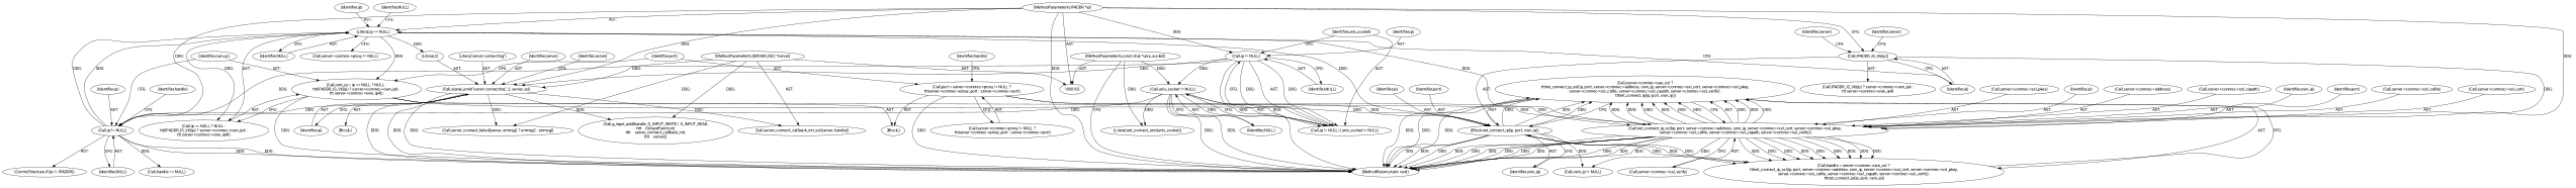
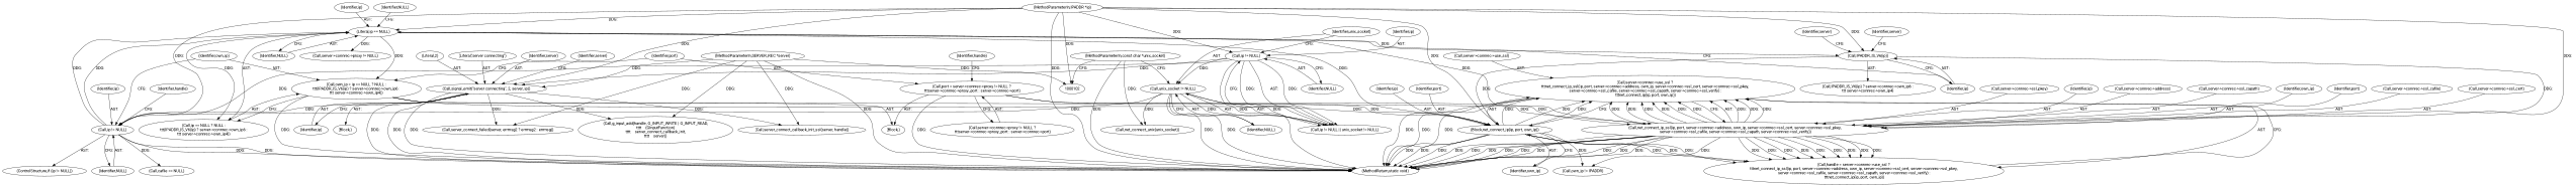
  digraph {
    fontname=Roboto
    node [fontname=Roboto]
    edge [fontname=Roboto]
    n1 [label="(Call,server->connrec->use_ssl ?\n\t\t\tnet_connect_ip_ssl(ip, port, server->connrec->address, own_ip, server->connrec->ssl_cert, server->connrec->ssl_pkey,\n server->connrec->ssl_cafile, server->connrec->ssl_capath, server->connrec->ssl_verify) :\n \t\t\tnet_connect_ip(ip, port, own_ip))"]
    n2 [label="(Call,net_connect_ip_ssl(ip, port, server->connrec->address, own_ip, server->connrec->ssl_cert, server->connrec->ssl_pkey,\n server->connrec->ssl_cafile, server->connrec->ssl_capath, server->connrec->ssl_verify))"]
    n3 [label="(Block,net_connect_ip(ip, port, own_ip))"]
    n4 [label="(MethodReturn,static void)"]
    n5 [label="(Call,handle = server->connrec->use_ssl ?\n\t\t\tnet_connect_ip_ssl(ip, port, server->connrec->address, own_ip, server->connrec->ssl_cert, server->connrec->ssl_pkey,\n server->connrec->ssl_cafile, server->connrec->ssl_capath, server->connrec->ssl_verify) :\n \t\t\tnet_connect_ip(ip, port, own_ip))"]
-   n6 [label="(Call,own_ip != NULL)"]
-   n7 [label="(Call,server->connrec->ssl_verify)"]
+   n6 [label="(Call,own_ip != IPADDR)"]
    n8 [label="(Identifier,own_ip)"]
    n9 [label="(Literal,ip == NULL)"]
    n10 [label="(Call,IPADDR_IS_V6(ip))"]
    n11 [label="(Call,own_ip = ip == NULL ? NULL :\n\t\t\t(IPADDR_IS_V6(ip) ? server->connrec->own_ip6 :\n\t\t\t server->connrec->own_ip4))"]
    n12 [label="(Identifier,NULL)"]
    n13 [label="(Call,server->connrec->proxy != NULL)"]
    n14 [label="(Call,ip == NULL ? NULL :\n\t\t\t(IPADDR_IS_V6(ip) ? server->connrec->own_ip6 :\n\t\t\t server->connrec->own_ip4))"]
    n15 [label="(Call,IPADDR_IS_V6(ip) ? server->connrec->own_ip6 :\n\t\t\t server->connrec->own_ip4)"]
    n16 [label="(Identifier,ip)"]
    n17 [label="(Block,)"]
    n18 [label="(Call,ip != NULL)"]
-   n19 [label="(ControlStructure,if (ip != IPADDR))"]
+   n19 [label="(ControlStructure,if (ip != NULL))"]
    n20 [label="(Identifier,NULL)"]
-   n21 [label="(Call,handle == NULL)"]
+   n21 [label="(Call,cafile == NULL)"]
    n22 [label="(Call,signal_emit(\"server connecting\", 2, server, ip))"]
    n23 [label="(Identifier,ip)"]
    n24 [label="(Call,g_input_add(handle, G_INPUT_WRITE | G_INPUT_READ,\n\t\t\t\t    (GInputFunction)\n\t\t\t\t    server_connect_callback_init,\n\t\t\t\t    server))"]
    n25 [label="(Call,server_connect_failed(server, errmsg2 ? errmsg2 : errmsg))"]
    n26 [label="(Call,server_connect_callback_init_ssl(server, handle))"]
    n27 [label="(Block,)"]
    n28 [label="(MethodParameterIn,SERVER_REC *server)"]
    1000102
    n30 [label="(Call,ip != NULL)"]
    n31 [label="(Call,unix_socket != NULL)"]
    n32 [label="(Call,ip != NULL || unix_socket != NULL)"]
    n33 [label="(Identifier,NULL)"]
-   n34 [label="(Literal,net_connect_unix(unix_socket))"]
+   n34 [label="(Call,net_connect_unix(unix_socket))"]
    n35 [label="(Identifier,NULL)"]
    n36 [label="(MethodParameterIn,IPADDR *ip)"]
    n37 [label="(MethodParameterIn,const char *unix_socket)"]
    n38 [label="(Call,port = server->connrec->proxy != NULL ?\n \t\t\tserver->connrec->proxy_port : server->connrec->port)"]
    n39 [label="(Call,server->connrec->proxy != NULL ?\n \t\t\tserver->connrec->proxy_port : server->connrec->port)"]
    n40 [label="(Literal,\"server connecting\")"]
    n41 [label="(Call,server->connrec->ssl_pkey)"]
    n42 [label="(Identifier,ip)"]
    n43 [label="(Identifier,NULL)"]
    n44 [label="(Identifier,own_ip)"]
    n45 [label="(Call,server->connrec->address)"]
    n46 [label="(Call,server->connrec->ssl_capath)"]
    n47 [label="(Identifier,ip)"]
    n48 [label="(Identifier,ip)"]
    n49 [label="(Identifier,server)"]
    n50 [label="(Identifier,ip)"]
    n51 [label="(Identifier,handle)"]
    n52 [label="(Identifier,unix_socket)"]
    n53 [label="(Identifier,ip)"]
    n54 [label="(Identifier,server)"]
    n55 [label="(Identifier,server)"]
    n56 [label="(Identifier,own_ip)"]
    n57 [label="(Literal,2)"]
    n58 [label="(Identifier,server)"]
    n59 [label="(Identifier,port)"]
    n60 [label="(Identifier,port)"]
    n61 [label="(Identifier,handle)"]
    n62 [label="(Identifier,port)"]
    n63 [label="(Call,server->connrec->ssl_cafile)"]
    n64 [label="(Call,server->connrec->ssl_cert)"]
+   n65 [label="(Call,server->connrec->use_ssl)"]
    n1 -> n2 [label="CFG: "]
    n1 -> n3 [label="CFG: "]
    n1 -> n4 [label="DDG: "]
    n1 -> n4 [label="DDG: "]
    n1 -> n4 [label="DDG: "]
    n1 -> n5 [label="AST: "]
    n2 -> n1 [label="AST: "]
    n2 -> n1 [label="DDG: "]
    n2 -> n1 [label="DDG: "]
    n2 -> n1 [label="DDG: "]
    n2 -> n1 [label="DDG: "]
    n2 -> n1 [label="DDG: "]
    n2 -> n1 [label="DDG: "]
    n2 -> n1 [label="DDG: "]
    n2 -> n1 [label="DDG: "]
    n2 -> n1 [label="DDG: "]
    n2 -> n4 [label="DDG: "]
    n2 -> n4 [label="DDG: "]
    n2 -> n4 [label="DDG: "]
    n2 -> n4 [label="DDG: "]
    n2 -> n4 [label="DDG: "]
    n2 -> n4 [label="DDG: "]
    n2 -> n4 [label="DDG: "]
    n2 -> n4 [label="DDG: "]
    n2 -> n4 [label="DDG: "]
    n2 -> n5 [label="DDG: "]
    n2 -> n5 [label="DDG: "]
    n2 -> n5 [label="DDG: "]
    n2 -> n5 [label="DDG: "]
    n2 -> n5 [label="DDG: "]
    n2 -> n5 [label="DDG: "]
    n2 -> n5 [label="DDG: "]
    n2 -> n5 [label="DDG: "]
    n2 -> n5 [label="DDG: "]
    n2 -> n6 [label="DDG: "]
-   n2 -> n7 [label="CFG: "]
    n3 -> n1 [label="AST: "]
    n3 -> n1 [label="DDG: "]
    n3 -> n1 [label="DDG: "]
    n3 -> n1 [label="DDG: "]
    n3 -> n4 [label="DDG: "]
    n3 -> n4 [label="DDG: "]
    n3 -> n4 [label="DDG: "]
    n3 -> n5 [label="DDG: "]
    n3 -> n5 [label="DDG: "]
    n3 -> n5 [label="DDG: "]
    n3 -> n6 [label="DDG: "]
    n3 -> n8 [label="CFG: "]
    n5 -> n1 [label="CFG: "]
-   n7 -> n2 [label="AST: "]
    n8 -> n3 [label="AST: "]
    n9 -> n2 [label="DDG: "]
    n9 -> n3 [label="DDG: "]
-   n9 -> n57 [label="DDG: "]
+   n9 -> n10 [label="DDG: "]
    n9 -> n11 [label="DDG: "]
    n9 -> n12 [label="CFG: "]
-   n9 -> n13 [label="CFG: "]
+   n9 -> n13 [label="DDG: "]
    n9 -> n14 [label="AST: "]
    n9 -> n14 [label="DDG: "]
    n10 -> n2 [label="DDG: "]
-   n10 -> n3 [label="AST: "]
+   n10 -> n3 [label="DDG: "]
    n10 -> n15 [label="AST: "]
    n10 -> n16 [label="CFG: "]
    n11 -> n2 [label="DDG: "]
    n11 -> n3 [label="DDG: "]
    n11 -> n4 [label="DDG: "]
    n11 -> n14 [label="CFG: "]
    n11 -> n17 [label="AST: "]
    n12 -> n9 [label="AST: "]
    n14 -> n11 [label="AST: "]
    n16 -> n9 [label="CFG: "]
    n16 -> n10 [label="AST: "]
    n18 -> n4 [label="DDG: "]
    n18 -> n4 [label="DDG: "]
    n18 -> n9 [label="DDG: "]
    n18 -> n9 [label="DDG: "]
    n18 -> n19 [label="AST: "]
    n18 -> n20 [label="CFG: "]
    n18 -> n21 [label="DDG: "]
    n20 -> n18 [label="AST: "]
    n22 -> n4 [label="DDG: "]
    n22 -> n4 [label="DDG: "]
    n22 -> n4 [label="DDG: "]
    n22 -> n18 [label="DDG: "]
    n22 -> n23 [label="CFG: "]
    n22 -> n24 [label="DDG: "]
    n22 -> n25 [label="DDG: "]
    n22 -> n26 [label="DDG: "]
    n22 -> n27 [label="AST: "]
    n23 -> n22 [label="AST: "]
+   n28 -> n4 [label="DDG: "]
    n28 -> n22 [label="DDG: "]
    n28 -> n24 [label="DDG: "]
    n28 -> n25 [label="DDG: "]
-   n28 -> n26 [label="AST: "]
-   n28 -> 1000102 [label="AST: "]
+   n28 -> n26 [label="DDG: "]
+   n28 -> 1000102 [label="DDG: "]
    n30 -> n4 [label="DDG: "]
    n30 -> n18 [label="DDG: "]
    n30 -> n22 [label="DDG: "]
    n30 -> n31 [label="DDG: "]
    n30 -> n32 [label="AST: "]
    n30 -> n32 [label="DDG: "]
    n30 -> n32 [label="DDG: "]
    n30 -> n33 [label="CFG: "]
    n31 -> n4 [label="DDG: "]
    n31 -> n4 [label="DDG: "]
    n31 -> n18 [label="DDG: "]
    n31 -> n32 [label="AST: "]
    n31 -> n32 [label="DDG: "]
    n31 -> n32 [label="DDG: "]
    n31 -> n34 [label="DDG: "]
    n31 -> n35 [label="CFG: "]
    n32 -> n30 [label="CFG: "]
-   n32 -> n31 [label="CFG: "]
+   n32 -> n31 [label="AST: "]
    n33 -> n30 [label="AST: "]
    n35 -> n31 [label="AST: "]
    n36 -> n2 [label="DDG: "]
+   n36 -> n3 [label="DDG: "]
    n36 -> n4 [label="DDG: "]
-   n36 -> n9 [label="AST: "]
-   n36 -> n10 [label="CFG: "]
+   n36 -> n9 [label="DDG: "]
+   n36 -> n10 [label="DDG: "]
    n36 -> n18 [label="DDG: "]
    n36 -> n22 [label="DDG: "]
-   n36 -> 1000102 [label="AST: "]
+   n36 -> 1000102 [label="DDG: "]
    n36 -> n30 [label="DDG: "]
-   n37 -> n4 [label="CFG: "]
-   n37 -> 1000102 [label="AST: "]
-   n37 -> n31 [label="DDG: "]
+   n37 -> n4 [label="DDG: "]
+   n37 -> 1000102 [label="CFG: "]
+   n37 -> n31 [label="CFG: "]
    n37 -> n34 [label="DDG: "]
    n38 -> n2 [label="DDG: "]
    n38 -> n3 [label="DDG: "]
    n38 -> n4 [label="DDG: "]
    n38 -> n17 [label="AST: "]
    n38 -> n39 [label="CFG: "]
    n39 -> n38 [label="AST: "]
    n40 -> n22 [label="AST: "]
    n41 -> n2 [label="AST: "]
    n42 -> n2 [label="AST: "]
    n43 -> n9 [label="CFG: "]
    n44 -> n11 [label="AST: "]
    n44 -> n18 [label="CFG: "]
    n45 -> n2 [label="AST: "]
    n46 -> n2 [label="AST: "]
    n47 -> n18 [label="AST: "]
    n48 -> n9 [label="AST: "]
    n49 -> n22 [label="AST: "]
    n50 -> n30 [label="AST: "]
    n51 -> n18 [label="CFG: "]
    n52 -> n30 [label="CFG: "]
-   n52 -> n32 [label="AST: "]
+   n52 -> n31 [label="AST: "]
    n53 -> n3 [label="AST: "]
    n54 -> n10 [label="CFG: "]
    n55 -> n22 [label="CFG: "]
    n56 -> n2 [label="AST: "]
    n57 -> n22 [label="AST: "]
    n58 -> n10 [label="CFG: "]
    n59 -> n3 [label="AST: "]
    n60 -> n11 [label="CFG: "]
    n60 -> n38 [label="AST: "]
    n61 -> n38 [label="CFG: "]
    n62 -> n2 [label="AST: "]
    n63 -> n2 [label="AST: "]
    n64 -> n2 [label="AST: "]
+   n65 -> n1 [label="AST: "]
  }
